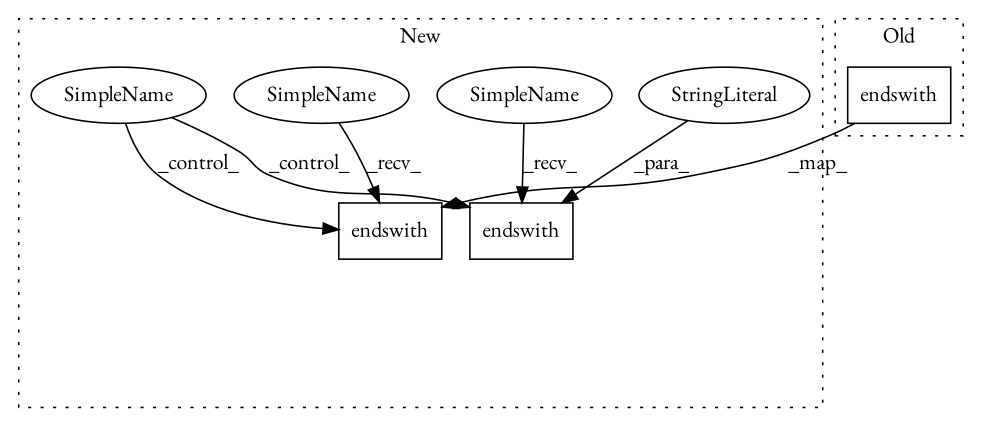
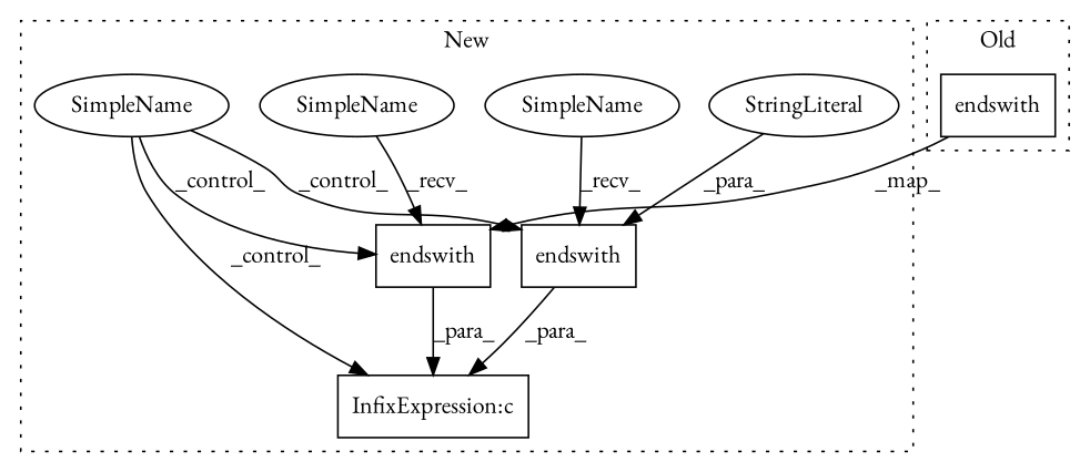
  digraph {
    fontname="EB Garamond"
    node [a=32 l="9,1" shape=box fontname="EB Garamond"]
    edge [fontname="EB Garamond"]
    n1 [label=endswith s="25996,26017"]
+   n2 [a=27 l=4 label="InfixExpression:c" s=26018]
    n3 [label=endswith s="26030,26045"]
    n4 [a=45 l=6 label=StringLiteral s=26039 shape=ellipse]
    n5 [a=42 label=SimpleName shape=ellipse l=""]
    n6 [a=42 l=7 label=SimpleName s=25988 shape=ellipse]
    n7 [a=42 l=7 label=SimpleName s=26022 shape=ellipse]
    n8 [label=endswith s="25725,25746"]
    subgraph cluster_1 {
      label=New
      style=dotted
      n1
+     n2
      n3
      n4
      n5
      n6
      n7
    }
    subgraph cluster_2 {
      label=Old
      style=dotted
      n8
    }
+   n1 -> n2 [label=_para_]
+   n3 -> n2 [label=_para_]
    n4 -> n3 [label=_para_]
    n5 -> n1 [label=_control_]
+   n5 -> n2 [label=_control_]
    n5 -> n3 [label=_control_]
    n6 -> n1 [label=_recv_]
    n7 -> n3 [label=_recv_]
    n8 -> n1 [label=_map_]
  }
